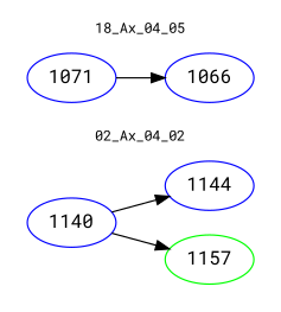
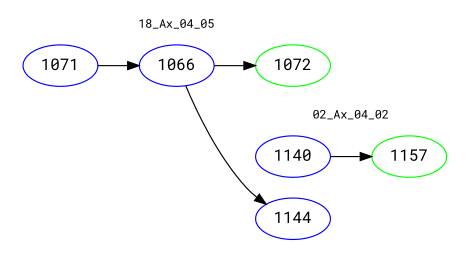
  digraph {
    fontname="Roboto Mono"
    rankdir=LR
    node [color=blue fontname="Roboto Mono"]
    edge [color=black fontname="Roboto Mono"]
    n1 [label=1140]
    n2 [color=green label=1157]
    n3 [label=1144]
    n4 [label=1066]
    n5 [label=1071]
+   n6 [color=green label=1072]
    subgraph cluster_1 {
      color=white
      fontsize=10
      label="02_Ax_04_02"
      n1
      n2
      n3
    }
    subgraph cluster_2 {
      color=white
      fontsize=10
      label="18_Ax_04_05"
      n4
      n5
+     n6
    }
    n1 -> n2
-   n1 -> n3
+   n4 -> n3
+   n4 -> n6
    n5 -> n4
  }
